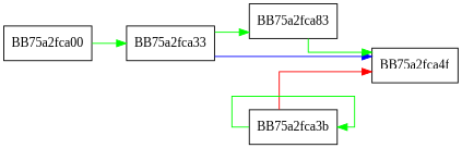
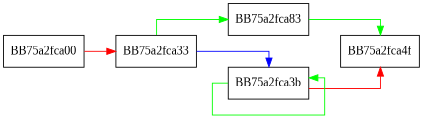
  digraph {
    fontname="Liberation Serif"
    rankdir=LR
    splines=ortho
    node [fontname="Liberation Serif" shape=box]
    edge [color=green fontname="Liberation Serif"]
    BB75a2fca00
    BB75a2fca33
    BB75a2fca83
    BB75a2fca4f
    BB75a2fca3b
-   BB75a2fca00 -> BB75a2fca33
+   BB75a2fca00 -> BB75a2fca33 [color=red]
    BB75a2fca33 -> BB75a2fca83
-   BB75a2fca33 -> BB75a2fca4f [color=blue]
+   BB75a2fca33 -> BB75a2fca3b [color=blue]
    BB75a2fca83 -> BB75a2fca4f
    BB75a2fca3b -> BB75a2fca4f [color=red]
    BB75a2fca3b -> BB75a2fca3b
  }
